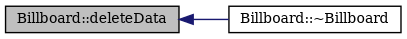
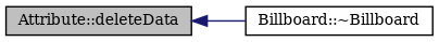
  digraph {
    rankdir=LR
    fontname="DejaVu Serif"
    node [color=black fontname="DejaVu Serif" fontsize=10 shape=record style=filled]
-   n1 [fillcolor=grey75 fontcolor=black height=0.2 label="Billboard::deleteData" width=0.4]
+   n1 [fillcolor=grey75 fontcolor=black height=0.2 label="Attribute::deleteData" width=0.4]
    n2 [fillcolor=white height=0.2 label="Billboard::~Billboard" width=0.4]
    n1 -> n2 [color=midnightblue dir=back fontname="DejaVu Serif" fontsize=10 labelfontname=Helvetica labelfontsize=10 style=solid]
  }
